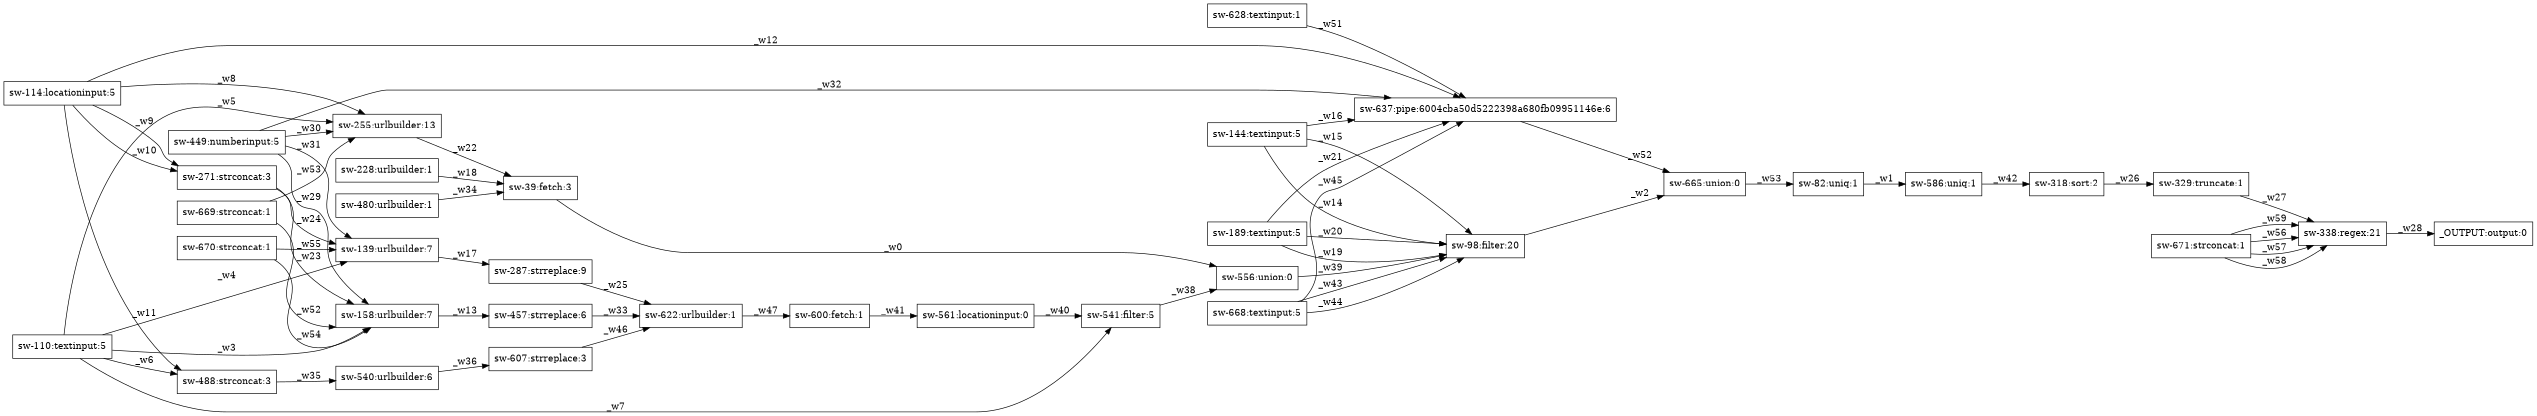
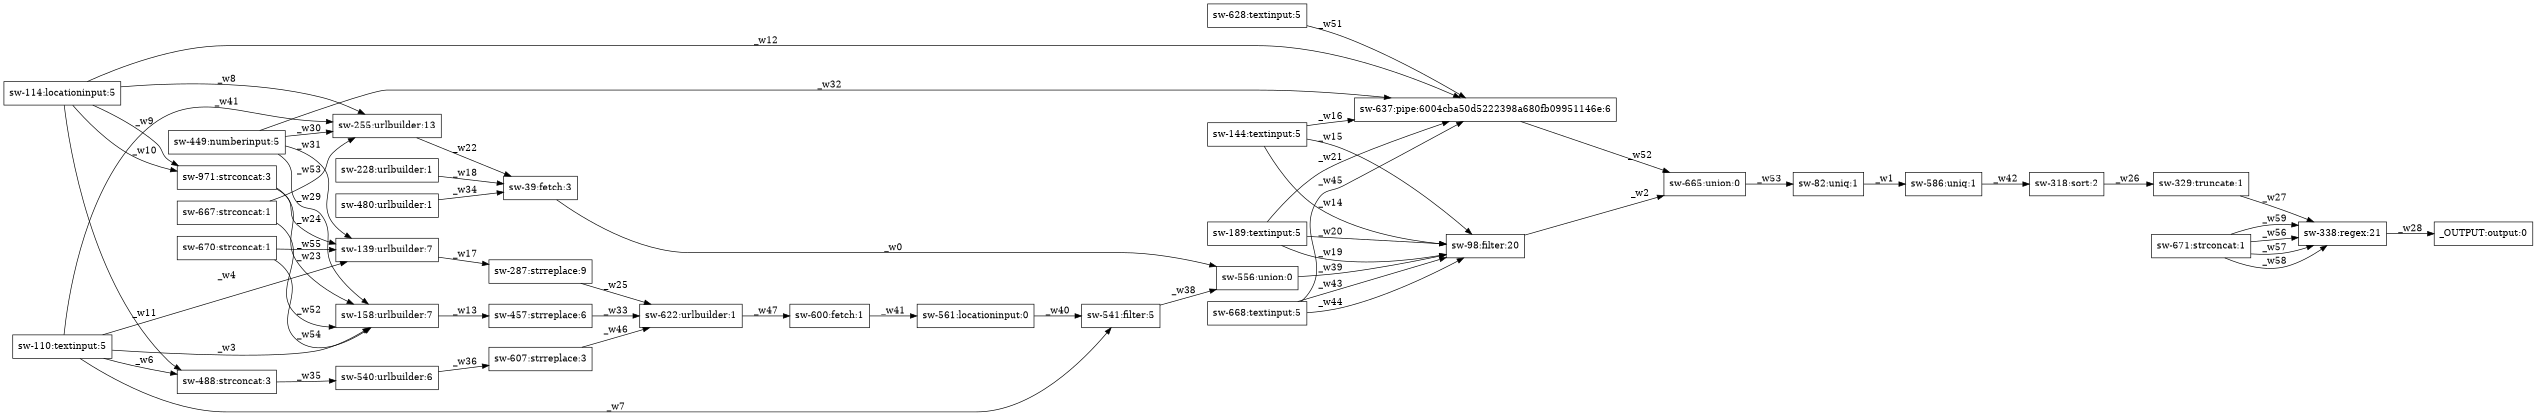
  digraph {
    rankdir=LR
    node [shape=box]
    n1 [label="sw-144:textinput:5"]
    n2 [label="sw-637:pipe:6004cba50d5222398a680fb09951146e:6"]
    n3 [label="sw-98:filter:20"]
    n4 [label="sw-665:union:0"]
    n5 [label="_OUTPUT:output:0"]
    n6 [label="sw-287:strreplace:9"]
    n7 [label="sw-622:urlbuilder:1"]
    n8 [label="sw-228:urlbuilder:1"]
    n9 [label="sw-39:fetch:3"]
    n10 [label="sw-158:urlbuilder:7"]
    n11 [label="sw-457:strreplace:6"]
    n12 [label="sw-540:urlbuilder:6"]
    n13 [label="sw-607:strreplace:3"]
    n14 [label="sw-449:numberinput:5"]
    n15 [label="sw-255:urlbuilder:13"]
    n16 [label="sw-139:urlbuilder:7"]
    n17 [label="sw-556:union:0"]
    n18 [label="sw-670:strconcat:1"]
    n19 [label="sw-586:uniq:1"]
    n20 [label="sw-318:sort:2"]
    n21 [label="sw-329:truncate:1"]
    n22 [label="sw-338:regex:21"]
-   n23 [label="sw-271:strconcat:3"]
+   n23 [label="sw-971:strconcat:3"]
    n24 [label="sw-82:uniq:1"]
    n25 [label="sw-488:strconcat:3"]
    n26 [label="sw-561:locationinput:0"]
    n27 [label="sw-541:filter:5"]
    n28 [label="sw-600:fetch:1"]
    n29 [label="sw-189:textinput:5"]
    n30 [label="sw-114:locationinput:5"]
    n31 [label="sw-671:strconcat:1"]
    n32 [label="sw-668:textinput:5"]
    n33 [label="sw-480:urlbuilder:1"]
-   n34 [label="sw-669:strconcat:1"]
+   n34 [label="sw-667:strconcat:1"]
    n35 [label="sw-110:textinput:5"]
-   n36 [label="sw-628:textinput:1"]
+   n36 [label="sw-628:textinput:5"]
    n1 -> n2 [label=_w16]
    n1 -> n3 [label=_w14]
    n1 -> n3 [label=_w15]
    n2 -> n4 [label=_w52]
    n3 -> n4 [label=_w2]
    n4 -> n24 [label=_w53]
    n6 -> n7 [label=_w25]
    n7 -> n28 [label=_w47]
    n8 -> n9 [label=_w18]
    n9 -> n17 [label=_w0]
    n10 -> n11 [label=_w13]
    n11 -> n7 [label=_w33]
    n12 -> n13 [label=_w36]
    n13 -> n7 [label=_w46]
    n14 -> n2 [label=_w32]
    n14 -> n10 [label=_w29]
    n14 -> n15 [label=_w30]
    n14 -> n16 [label=_w31]
    n15 -> n9 [label=_w22]
    n16 -> n6 [label=_w17]
    n17 -> n3 [label=_w39]
    n18 -> n10 [label=_w54]
    n18 -> n16 [label=_w55]
    n19 -> n20 [label=_w42]
    n20 -> n21 [label=_w26]
    n21 -> n22 [label=_w27]
    n22 -> n5 [label=_w28]
    n23 -> n10 [label=_w23]
    n23 -> n16 [label=_w24]
    n24 -> n19 [label=_w1]
    n25 -> n12 [label=_w35]
    n26 -> n27 [label=_w40]
    n27 -> n17 [label=_w38]
    n28 -> n26 [label=_w41]
    n29 -> n2 [label=_w21]
    n29 -> n3 [label=_w19]
    n29 -> n3 [label=_w20]
    n30 -> n2 [label=_w12]
    n30 -> n15 [label=_w8]
    n30 -> n23 [label=_w9]
    n30 -> n23 [label=_w10]
    n30 -> n25 [label=_w11]
    n31 -> n22 [label=_w56]
    n31 -> n22 [label=_w57]
    n31 -> n22 [label=_w58]
    n31 -> n22 [label=_w59]
    n32 -> n2 [label=_w45]
    n32 -> n3 [label=_w43]
    n32 -> n3 [label=_w44]
    n33 -> n9 [label=_w34]
    n34 -> n10 [label=_w52]
    n34 -> n15 [label=_w53]
    n35 -> n10 [label=_w3]
-   n35 -> n15 [label=_w5]
+   n35 -> n15 [label=_w41]
    n35 -> n16 [label=_w4]
    n35 -> n25 [label=_w6]
    n35 -> n27 [label=_w7]
    n36 -> n2 [label=_w51]
  }
